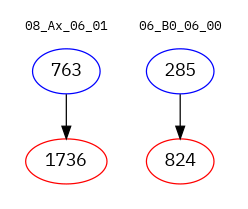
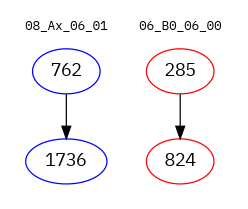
  digraph {
    fontname="IBM Plex Mono"
    node [color=blue fontname="IBM Plex Mono"]
    edge [color=black fontname="IBM Plex Mono"]
-   n1 [label=763]
-   n2 [color=red label=1736]
-   n3 [label=285]
+   n1 [label=762]
+   n2 [label=1736]
+   n3 [color=red label=285]
    n4 [color=red label=824]
    subgraph cluster_1 {
      color=white
      fontsize=10
      label="08_Ax_06_01"
      n1
      n2
    }
    subgraph cluster_2 {
      color=white
      fontsize=10
      label="06_B0_06_00"
      n3
      n4
    }
    n1 -> n2
    n3 -> n4
  }
